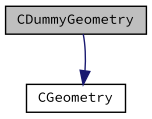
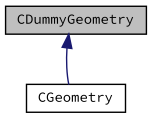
  digraph {
    fontname="Source Code Pro"
    node [color=black fontname="Source Code Pro" fontsize=10 shape=record style=filled]
    n1 [fillcolor=grey75 fontcolor=black height=0.2 label=CDummyGeometry width=0.4]
    n2 [fillcolor=white height=0.2 label=CGeometry width=0.4]
-   n2 -> n1 [color=midnightblue dir=back fontname="Source Code Pro" fontsize=10 labelfontname=Helvetica labelfontsize=10 style=solid]
+   n1 -> n2 [color=midnightblue dir=back fontname="Source Code Pro" fontsize=10 labelfontname=Helvetica labelfontsize=10 style=solid]
  }
